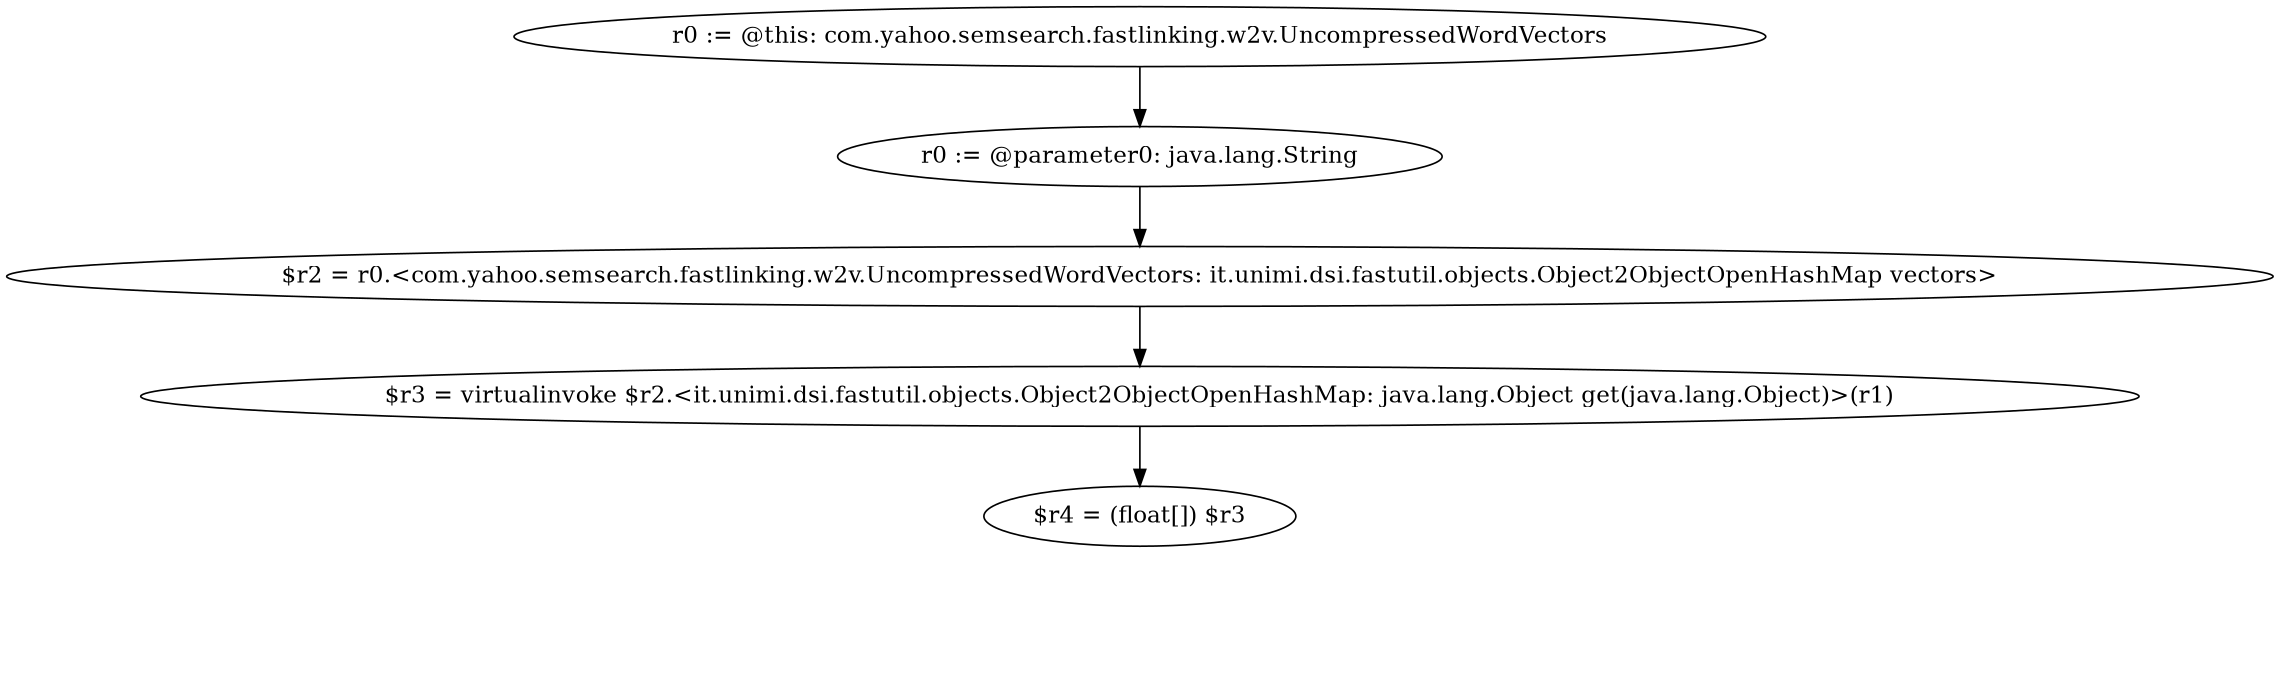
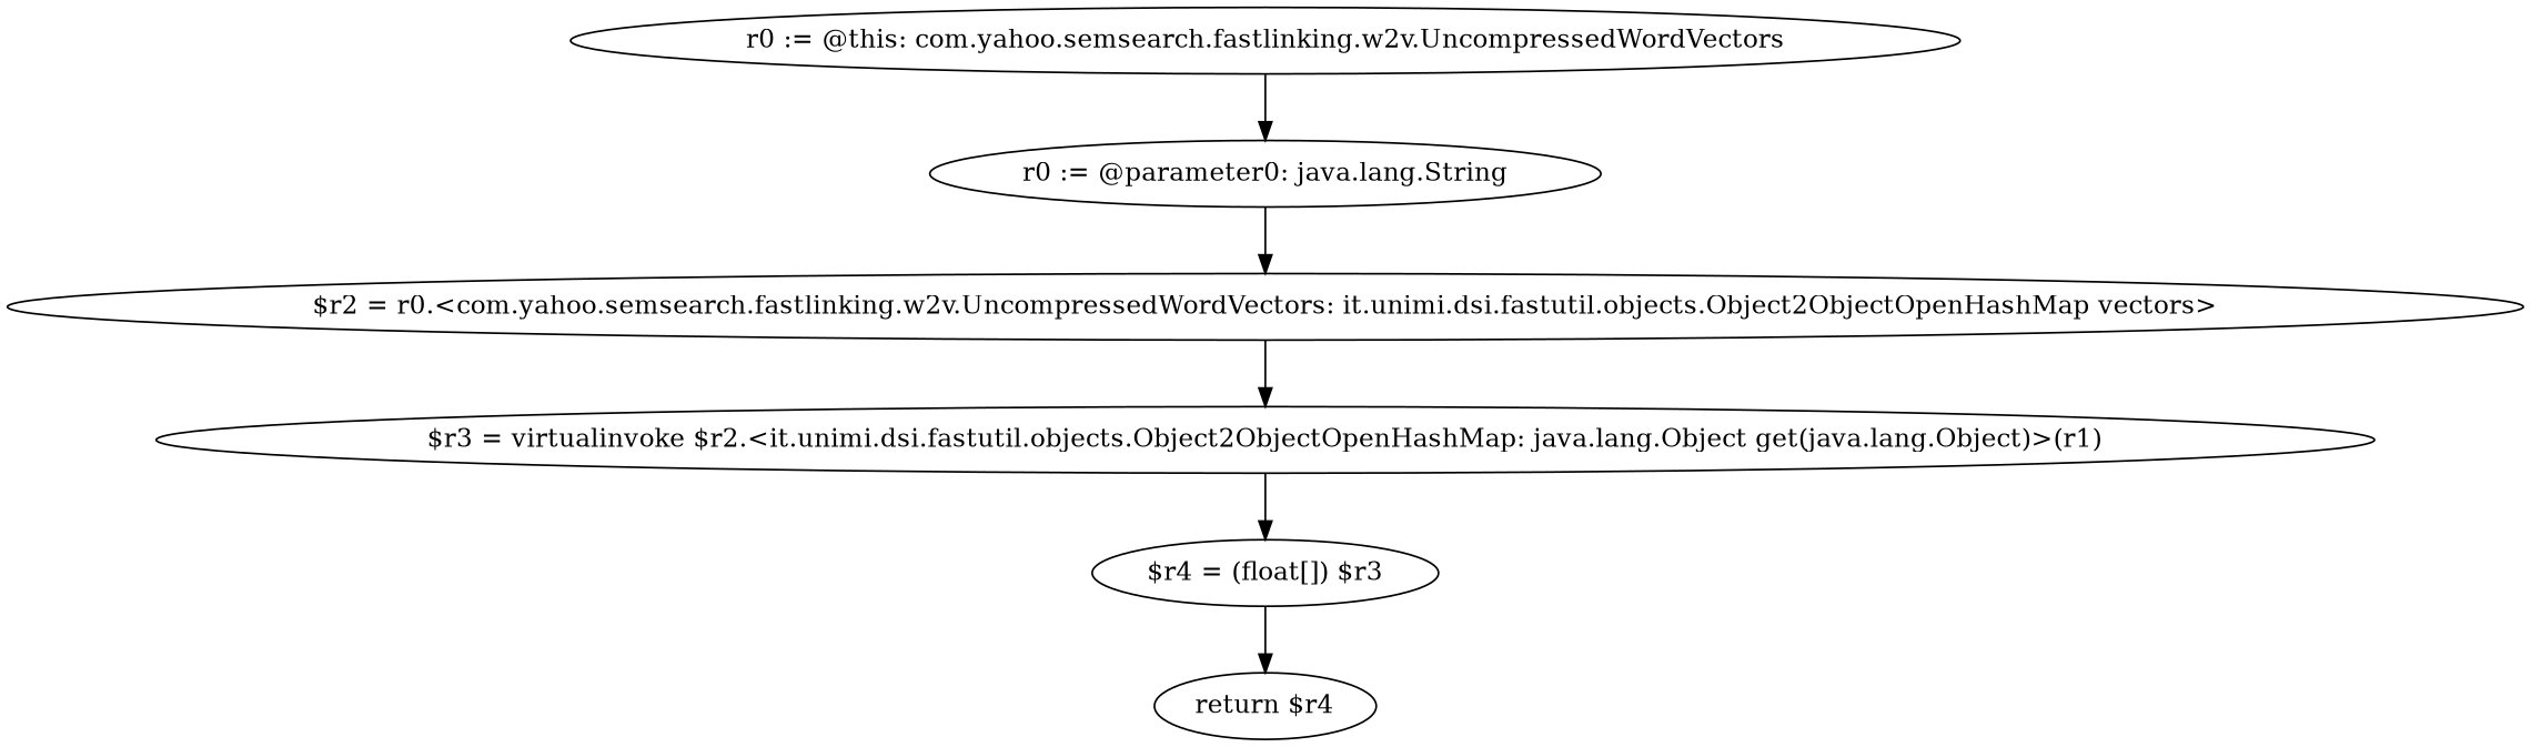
  digraph {
    n1 [label="r0 := @parameter0: java.lang.String"]
    "r0 := @this: com.yahoo.semsearch.fastlinking.w2v.UncompressedWordVectors"
    "$r2 = r0.<com.yahoo.semsearch.fastlinking.w2v.UncompressedWordVectors: it.unimi.dsi.fastutil.objects.Object2ObjectOpenHashMap vectors>"
    "$r3 = virtualinvoke $r2.<it.unimi.dsi.fastutil.objects.Object2ObjectOpenHashMap: java.lang.Object get(java.lang.Object)>(r1)"
    "$r4 = (float[]) $r3"
+   "return $r4"
    n1 -> "$r2 = r0.<com.yahoo.semsearch.fastlinking.w2v.UncompressedWordVectors: it.unimi.dsi.fastutil.objects.Object2ObjectOpenHashMap vectors>"
    "r0 := @this: com.yahoo.semsearch.fastlinking.w2v.UncompressedWordVectors" -> n1
    "$r2 = r0.<com.yahoo.semsearch.fastlinking.w2v.UncompressedWordVectors: it.unimi.dsi.fastutil.objects.Object2ObjectOpenHashMap vectors>" -> "$r3 = virtualinvoke $r2.<it.unimi.dsi.fastutil.objects.Object2ObjectOpenHashMap: java.lang.Object get(java.lang.Object)>(r1)"
    "$r3 = virtualinvoke $r2.<it.unimi.dsi.fastutil.objects.Object2ObjectOpenHashMap: java.lang.Object get(java.lang.Object)>(r1)" -> "$r4 = (float[]) $r3"
+   "$r4 = (float[]) $r3" -> "return $r4"
  }
